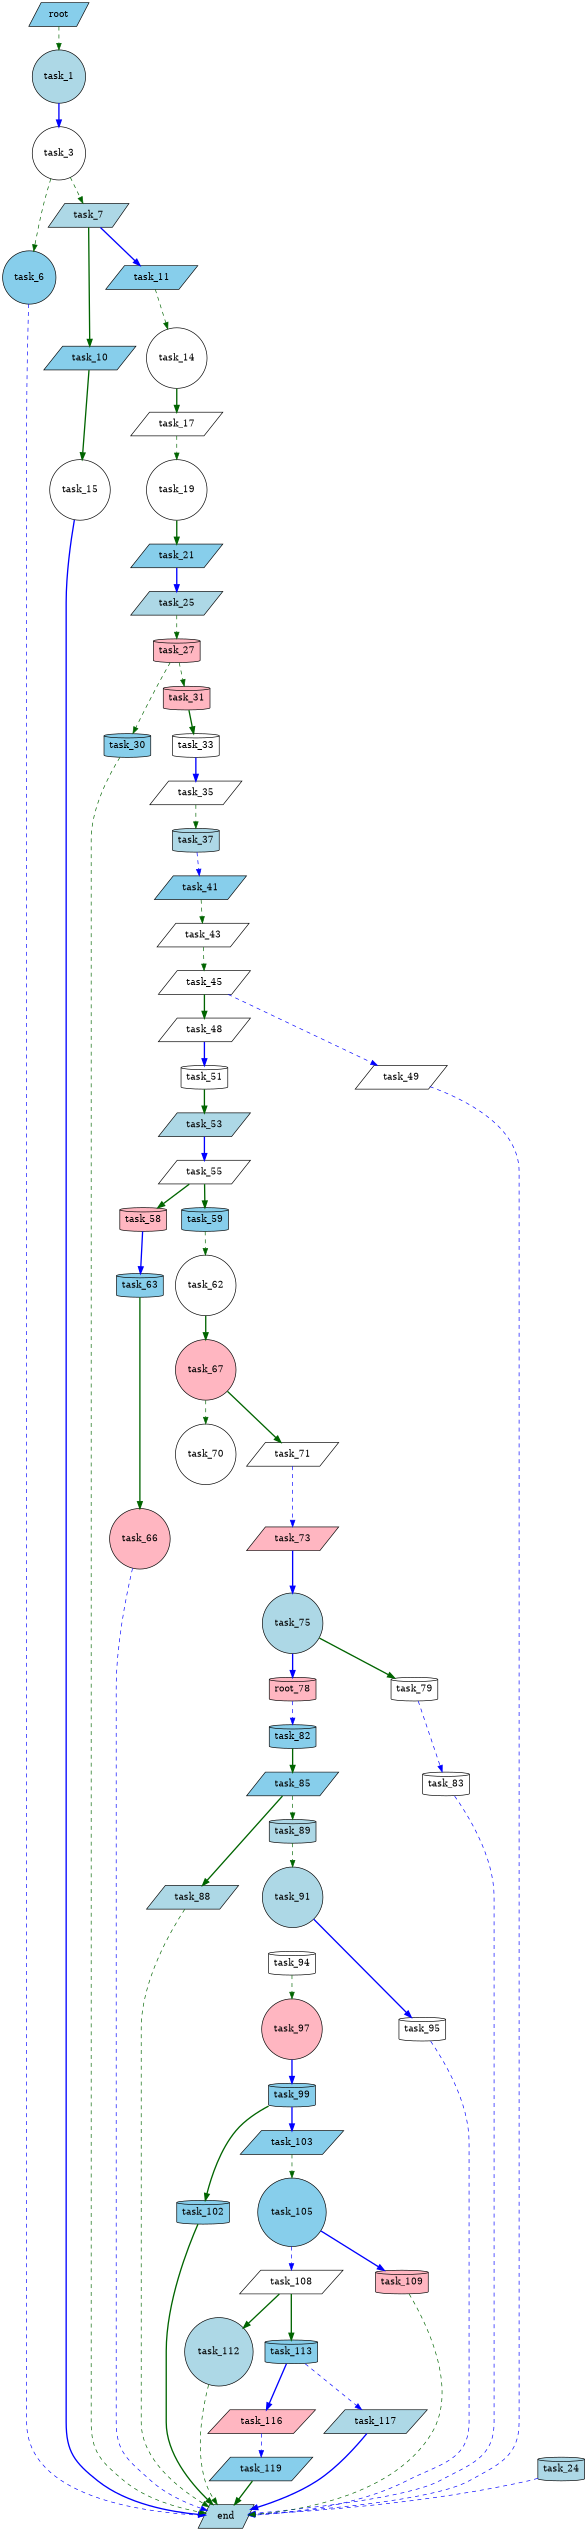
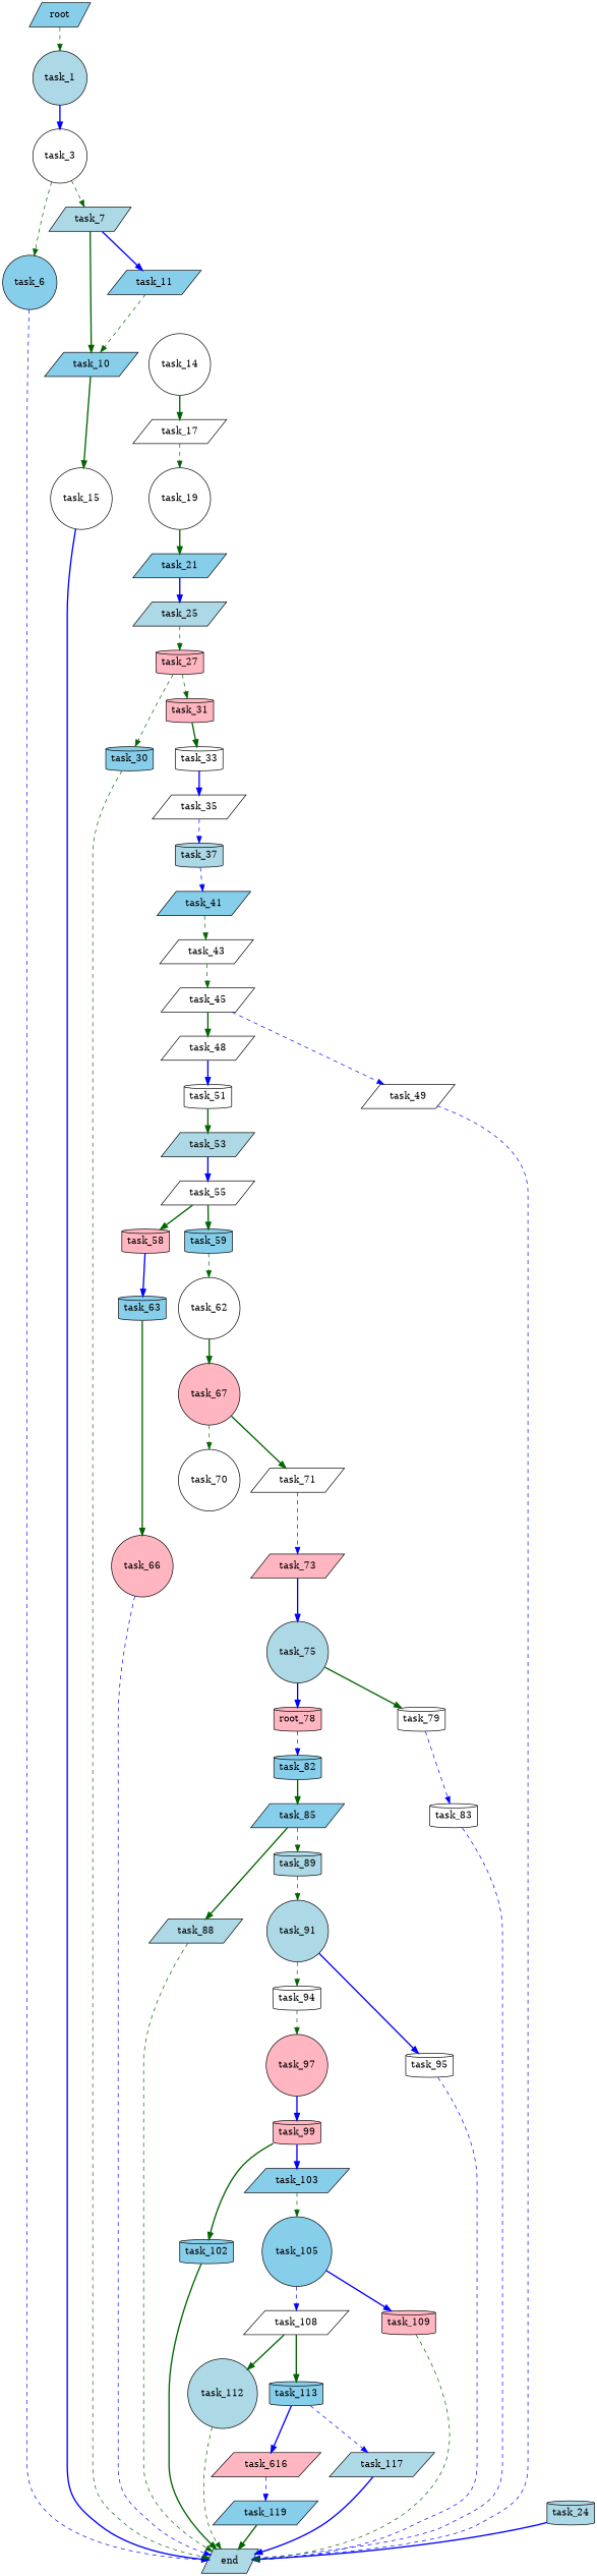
  digraph {
    node [fillcolor=white shape=parallelogram style=filled]
    edge [color=darkgreen style=bold]
    root [fillcolor=skyblue]
    task_1 [fillcolor=lightblue shape=circle]
    task_3 [shape=circle]
    task_6 [fillcolor=skyblue shape=circle]
    task_7 [fillcolor=lightblue]
    end [fillcolor=lightblue]
    task_10 [fillcolor=skyblue]
    task_11 [fillcolor=skyblue]
    task_15 [shape=circle]
    task_14 [shape=circle]
    task_17
    task_19 [shape=circle]
    task_21 [fillcolor=skyblue]
    task_25 [fillcolor=lightblue]
    task_24 [fillcolor=lightblue shape=cylinder]
    task_27 [fillcolor=lightpink shape=cylinder]
    task_30 [fillcolor=skyblue shape=cylinder]
    task_31 [fillcolor=lightpink shape=cylinder]
    task_33 [shape=cylinder]
    task_35
    task_37 [fillcolor=lightblue shape=cylinder]
    task_41 [fillcolor=skyblue]
    task_43
    task_45
    task_48
    task_49
    task_51 [shape=cylinder]
    task_53 [fillcolor=lightblue]
    task_55
    task_58 [fillcolor=lightpink shape=cylinder]
    task_59 [fillcolor=skyblue shape=cylinder]
    task_63 [fillcolor=skyblue shape=cylinder]
    task_62 [shape=circle]
    task_66 [fillcolor=lightpink shape=circle]
    task_67 [fillcolor=lightpink shape=circle]
    task_70 [shape=circle]
    task_71
    task_73 [fillcolor=lightpink]
    task_75 [fillcolor=lightblue shape=circle]
    n40 [fillcolor=lightpink label=root_78 shape=cylinder]
    task_79 [shape=cylinder]
    task_82 [fillcolor=skyblue shape=cylinder]
    task_83 [shape=cylinder]
    task_85 [fillcolor=skyblue]
    task_88 [fillcolor=lightblue]
    task_89 [fillcolor=lightblue shape=cylinder]
    task_91 [fillcolor=lightblue shape=circle]
    task_94 [shape=cylinder]
    task_95 [shape=cylinder]
    task_97 [fillcolor=lightpink shape=circle]
-   task_99 [fillcolor=skyblue shape=cylinder]
+   task_99 [fillcolor=lightpink shape=cylinder]
    task_102 [fillcolor=skyblue shape=cylinder]
    task_103 [fillcolor=skyblue]
    task_105 [fillcolor=skyblue shape=circle]
    task_108
    task_109 [fillcolor=lightpink shape=cylinder]
    task_112 [fillcolor=lightblue shape=circle]
    task_113 [fillcolor=skyblue shape=cylinder]
-   task_116 [fillcolor=lightpink]
+   task_116 [fillcolor=lightpink label=task_616]
    task_117 [fillcolor=lightblue]
    task_119 [fillcolor=skyblue]
    root -> task_1 [style=dashed]
    task_1 -> task_3 [color=blue]
    task_3 -> task_6 [style=dashed]
    task_3 -> task_7 [style=dashed]
    task_6 -> end [color=blue style=dashed]
    task_7 -> task_10
    task_7 -> task_11 [color=blue]
    task_10 -> task_15
-   task_11 -> task_14 [style=dashed]
+   task_11 -> task_10 [style=dashed]
    task_15 -> end [color=blue]
    task_14 -> task_17
    task_17 -> task_19 [style=dashed]
    task_19 -> task_21
    task_21 -> task_25 [color=blue]
    task_25 -> task_27 [style=dashed]
-   task_24 -> end [color=blue style=dashed]
+   task_24 -> end [color=blue]
    task_27 -> task_30 [style=dashed]
    task_27 -> task_31 [style=dashed]
    task_30 -> end [style=dashed]
    task_31 -> task_33
    task_33 -> task_35 [color=blue]
-   task_35 -> task_37 [style=dashed]
+   task_35 -> task_37 [color=blue style=dashed]
    task_37 -> task_41 [color=blue style=dashed]
    task_41 -> task_43 [style=dashed]
    task_43 -> task_45 [style=dashed]
    task_45 -> task_48
    task_45 -> task_49 [color=blue style=dashed]
    task_48 -> task_51 [color=blue]
    task_49 -> end [color=blue style=dashed]
    task_51 -> task_53
    task_53 -> task_55 [color=blue]
    task_55 -> task_58
    task_55 -> task_59
    task_58 -> task_63 [color=blue]
    task_59 -> task_62 [style=dashed]
    task_63 -> task_66
    task_62 -> task_67
    task_66 -> end [color=blue style=dashed]
    task_67 -> task_70 [style=dashed]
    task_67 -> task_71
    task_71 -> task_73 [color=blue style=dashed]
    task_73 -> task_75 [color=blue]
    task_75 -> n40 [color=blue]
    task_75 -> task_79
    n40 -> task_82 [color=blue style=dashed]
    task_79 -> task_83 [color=blue style=dashed]
    task_82 -> task_85
    task_83 -> end [color=blue style=dashed]
    task_85 -> task_88
    task_85 -> task_89 [style=dashed]
    task_88 -> end [style=dashed]
    task_89 -> task_91 [style=dashed]
+   task_91 -> task_94 [style=dashed]
    task_91 -> task_95 [color=blue]
    task_94 -> task_97 [style=dashed]
    task_95 -> end [color=blue style=dashed]
    task_97 -> task_99 [color=blue]
    task_99 -> task_102
    task_99 -> task_103 [color=blue]
    task_102 -> end
    task_103 -> task_105 [style=dashed]
    task_105 -> task_108 [color=blue style=dashed]
    task_105 -> task_109 [color=blue]
    task_108 -> task_112
    task_108 -> task_113
    task_109 -> end [style=dashed]
    task_112 -> end [style=dashed]
    task_113 -> task_116 [color=blue]
    task_113 -> task_117 [color=blue style=dashed]
    task_116 -> task_119 [color=blue style=dashed]
    task_117 -> end [color=blue]
    task_119 -> end
  }
